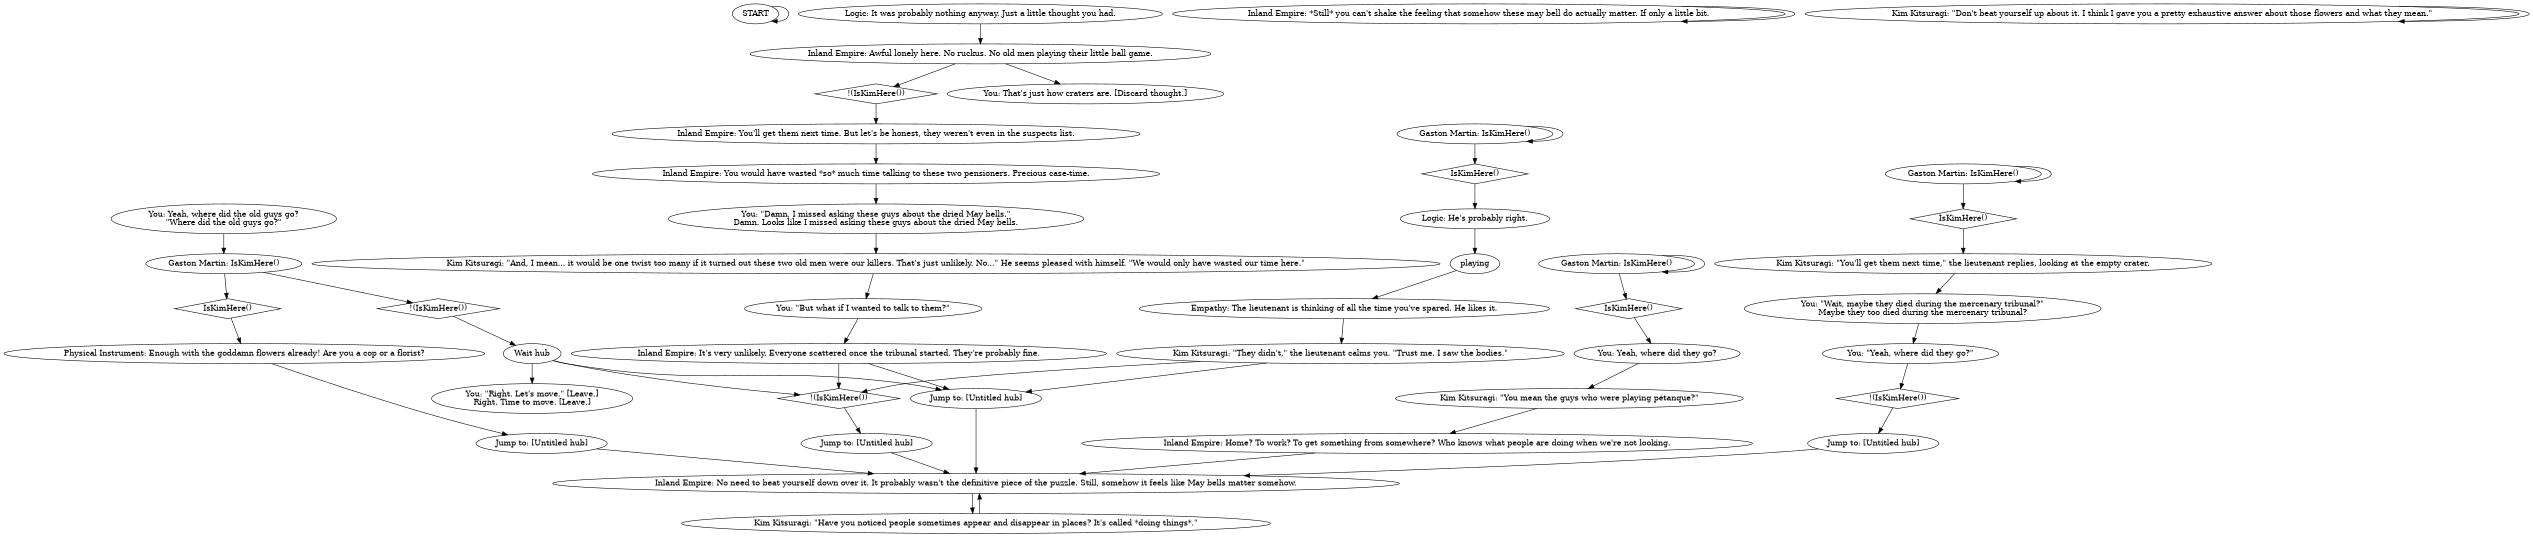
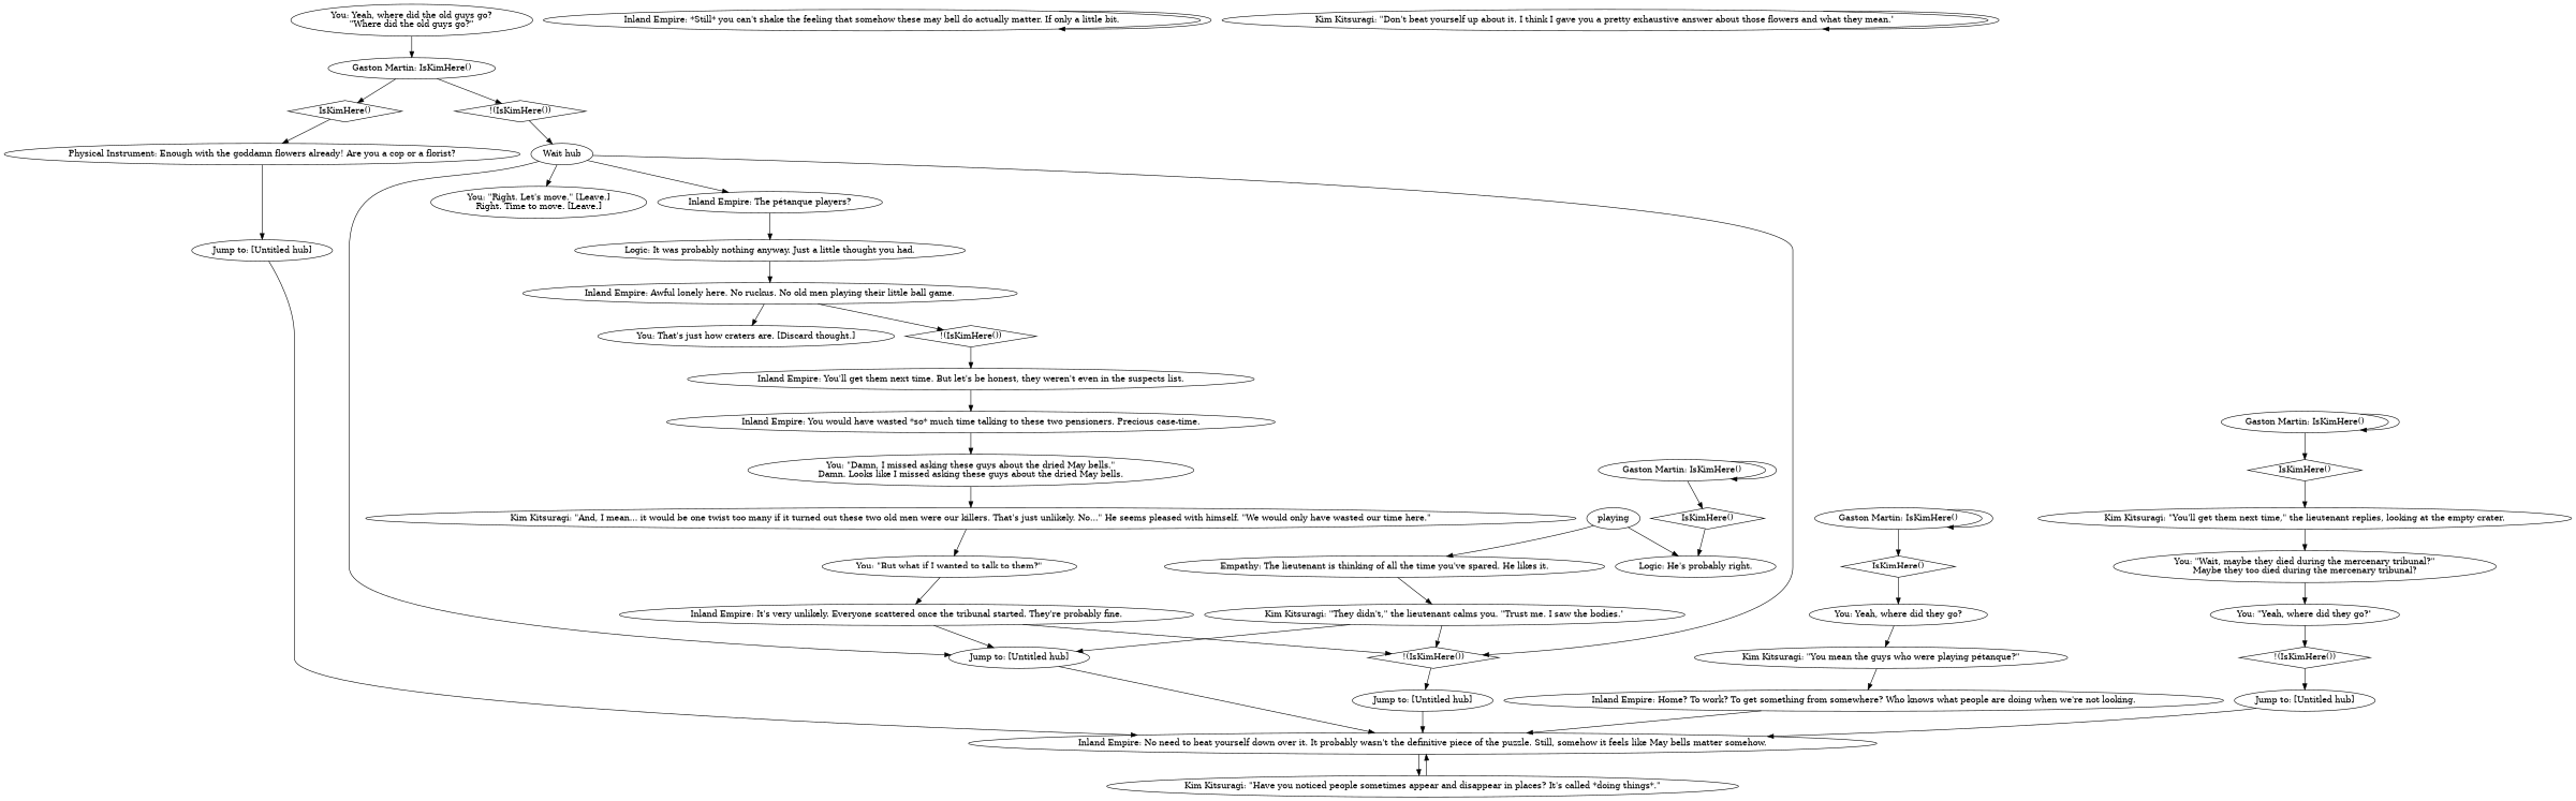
  digraph {
-   n1 [label=START]
    n2 [label=playing]
    n3 [label="Empathy: The lieutenant is thinking of all the time you've spared. He likes it."]
    n4 [label="Kim Kitsuragi: \"They didn't,\" the lieutenant calms you. \"Trust me. I saw the bodies.\""]
    n5 [label="Jump to: [Untitled hub]"]
    n6 [label="Inland Empire: No need to beat yourself down over it. It probably wasn't the definitive piece of the puzzle. Still, somehow it feels like May bells matter somehow."]
    n7 [label="Kim Kitsuragi: \"Have you noticed people sometimes appear and disappear in places? It's called *doing things*.\""]
    n8 [label="Wait hub"]
+   n9 [label="Inland Empire: The pétanque players?"]
    n10 [label="!(IsKimHere())" shape=diamond]
    n11 [label="Jump to: [Untitled hub]"]
    n12 [label="You: \"Right. Let's move.\" [Leave.]\nRight. Time to move. [Leave.]"]
    n13 [label="Logic: It was probably nothing anyway. Just a little thought you had."]
    n14 [label="Inland Empire: Awful lonely here. No ruckus. No old men playing their little ball game."]
    n15 [label="You: \"Wait, maybe they died during the mercenary tribunal?\"\nMaybe they too died during the mercenary tribunal?"]
    n16 [label="You: \"Yeah, where did they go?\""]
    n17 [label="!(IsKimHere())" shape=diamond]
    n18 [label="Kim Kitsuragi: \"And, I mean... it would be one twist too many if it turned out these two old men were our killers. That's just unlikely. No...\" He seems pleased with himself. \"We would only have wasted our time here.\""]
    n19 [label="You: \"But what if I wanted to talk to them?\""]
    n20 [label="Inland Empire: It's very unlikely. Everyone scattered once the tribunal started. They're probably fine."]
    n21 [label="Gaston Martin: IsKimHere()"]
    n22 [label="IsKimHere()" shape=diamond]
    n23 [label="Logic: He's probably right."]
    n24 [label="You: \"Damn, I missed asking these guys about the dried May bells.\"\nDamn. Looks like I missed asking these guys about the dried May bells.\n"]
    n25 [label="!(IsKimHere())" shape=diamond]
    n26 [label="You: That's just how craters are. [Discard thought.]"]
    n27 [label="Inland Empire: You'll get them next time. But let's be honest, they weren't even in the suspects list."]
    n28 [label="Inland Empire: *Still* you can't shake the feeling that somehow these may bell do actually matter. If only a little bit."]
    n29 [label="Jump to: [Untitled hub]"]
    n30 [label="You: Yeah, where did they go?"]
    n31 [label="Kim Kitsuragi: \"You mean the guys who were playing pétanque?\""]
    n32 [label="Inland Empire: Home? To work? To get something from somewhere? Who knows what people are doing when we're not looking."]
    n33 [label="Kim Kitsuragi: \"Don't beat yourself up about it. I think I gave you a pretty exhaustive answer about those flowers and what they mean.\""]
    n34 [label="Physical Instrument: Enough with the goddamn flowers already! Are you a cop or a florist?"]
    n35 [label="Jump to: [Untitled hub]"]
    n36 [label="Gaston Martin: IsKimHere()"]
    n37 [label="IsKimHere()" shape=diamond]
    n38 [label="Gaston Martin: IsKimHere()"]
    n39 [label="IsKimHere()" shape=diamond]
    n40 [label="Kim Kitsuragi: \"You'll get them next time,\" the lieutenant replies, looking at the empty crater."]
    n41 [label="Inland Empire: You would have wasted *so* much time talking to these two pensioners. Precious case-time."]
    n42 [label="You: Yeah, where did the old guys go?\n\"Where did the old guys go?\""]
    n43 [label="Gaston Martin: IsKimHere()"]
    n44 [label="IsKimHere()" shape=diamond]
    n45 [label="!(IsKimHere())" shape=diamond]
-   n1 -> n1
    n2 -> n3
    n3 -> n4
    n4 -> n10
    n4 -> n11
    n5 -> n6
    n6 -> n7
    n7 -> n6
+   n8 -> n9
    n8 -> n10
    n8 -> n11
    n8 -> n12
+   n9 -> n13
    n10 -> n5
    n11 -> n6
    n13 -> n14
    n14 -> n25
    n14 -> n26
    n15 -> n16
    n16 -> n17
    n17 -> n35
    n18 -> n19
    n19 -> n20
    n20 -> n10
    n20 -> n11
    n21 -> n21
    n21 -> n22
    n22 -> n23
-   n23 -> n2
+   n2 -> n23
    n24 -> n18
    n25 -> n27
    n27 -> n41
    n28 -> n28
    n29 -> n6
    n30 -> n31
    n31 -> n32
    n32 -> n6
    n33 -> n33
    n34 -> n29
    n35 -> n6
    n36 -> n36
    n36 -> n37
    n37 -> n30
    n38 -> n38
    n38 -> n39
    n39 -> n40
    n40 -> n15
    n41 -> n24
    n42 -> n43
    n43 -> n44
    n43 -> n45
    n44 -> n34
    n45 -> n8
  }
